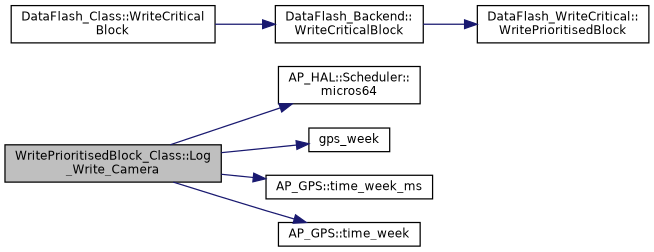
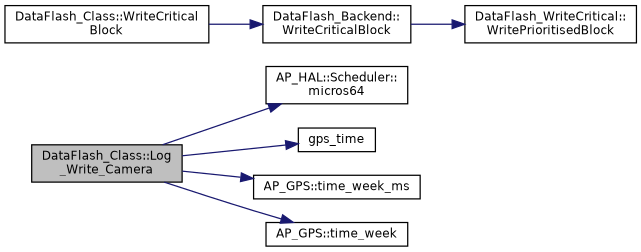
  digraph {
    rankdir=LR
    node [color=black fillcolor=white fontname=Helvetica fontsize=10 shape=record style=filled]
    edge [color=midnightblue fontname=Helvetica fontsize=10 labelfontname=Helvetica labelfontsize=10 style=solid]
-   n1 [fillcolor=grey75 fontcolor=black height=0.2 label="WritePrioritisedBlock_Class::Log\l_Write_Camera" width=0.4]
+   n1 [fillcolor=grey75 fontcolor=black height=0.2 label="DataFlash_Class::Log\l_Write_Camera" width=0.4]
    n2 [height=0.2 label="AP_HAL::Scheduler::\lmicros64" width=0.4]
-   n3 [height=0.2 label=gps_week width=0.4]
+   n3 [height=0.2 label=gps_time width=0.4]
    n4 [height=0.2 label="AP_GPS::time_week_ms" width=0.4]
    n5 [height=0.2 label="AP_GPS::time_week" width=0.4]
    n6 [height=0.2 label="DataFlash_Class::WriteCritical\lBlock" width=0.4]
    n7 [height=0.2 label="DataFlash_Backend::\lWriteCriticalBlock" width=0.4]
    n8 [height=0.2 label="DataFlash_WriteCritical::\lWritePrioritisedBlock" width=0.4]
    n1 -> n2
    n1 -> n3
    n1 -> n4
    n1 -> n5
    n6 -> n7
    n7 -> n8
  }
